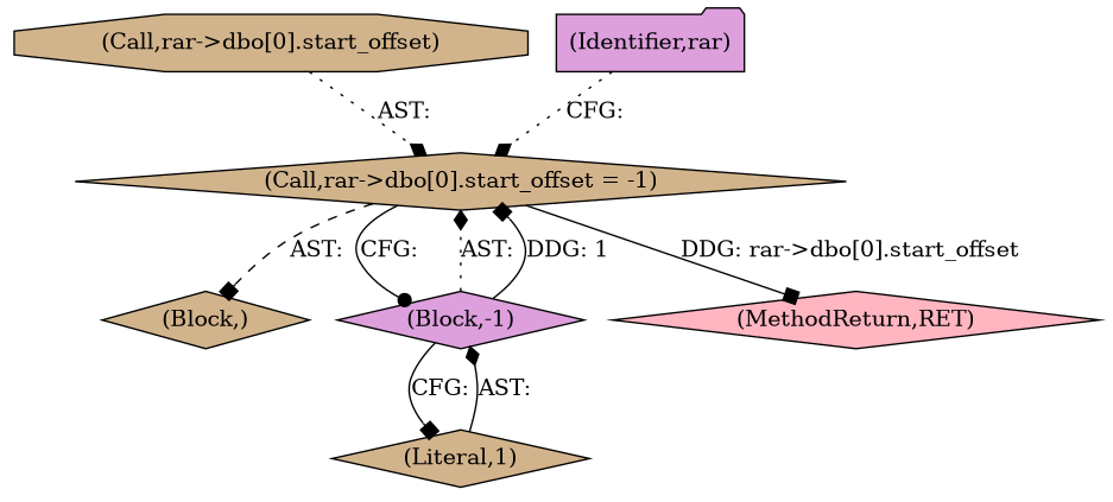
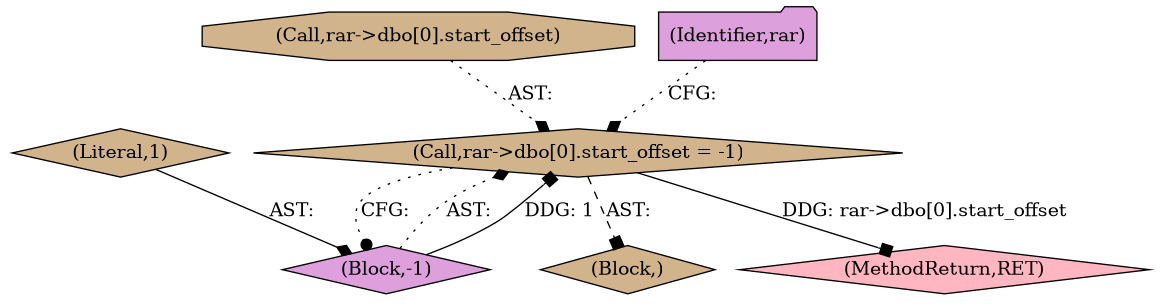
  digraph {
    node [fillcolor=tan shape=diamond style=filled]
    edge [arrowhead=box style=dotted]
    n1 [label="(Call,rar->dbo[0].start_offset = -1)"]
    n2 [fillcolor=plum label="(Block,-1)"]
    n3 [label="(Block,)"]
    n4 [fillcolor=lightpink label="(MethodReturn,RET)"]
    n5 [label="(Literal,1)"]
    n6 [label="(Call,rar->dbo[0].start_offset)" shape=octagon]
    n7 [fillcolor=plum label="(Identifier,rar)" shape=folder]
-   n1 -> n2 [arrowhead=dot label="CFG: " style=solid]
+   n1 -> n2 [arrowhead=dot label="CFG: "]
    n1 -> n3 [label="AST: " style=dashed]
    n1 -> n4 [label="DDG: rar->dbo[0].start_offset" style=solid]
    n2 -> n1 [arrowhead=diamond label="AST: "]
    n2 -> n1 [label="DDG: 1" style=solid]
-   n2 -> n5 [label="CFG: " style=solid]
    n5 -> n2 [arrowhead=diamond label="AST: " style=solid]
    n6 -> n1 [arrowhead=diamond label="AST: "]
    n7 -> n1 [arrowhead=diamond label="CFG: "]
  }
